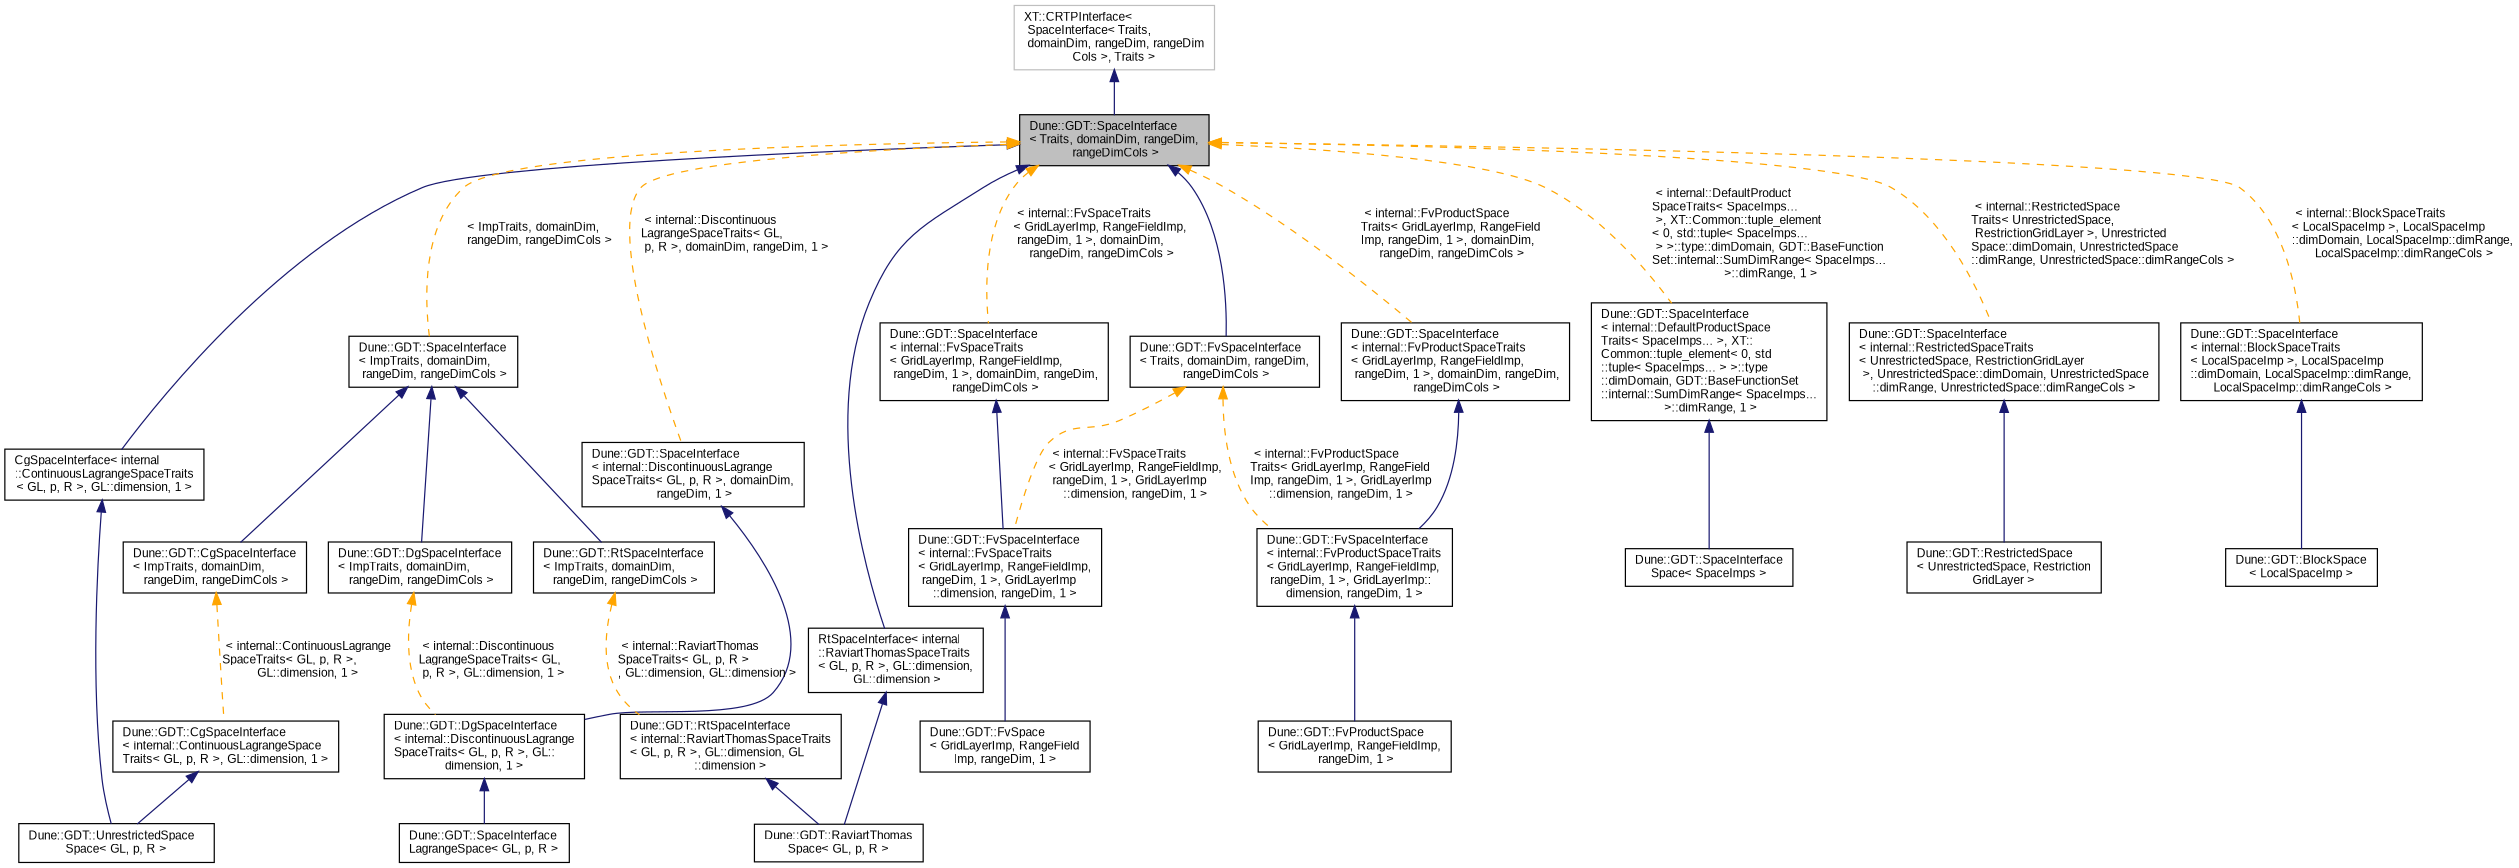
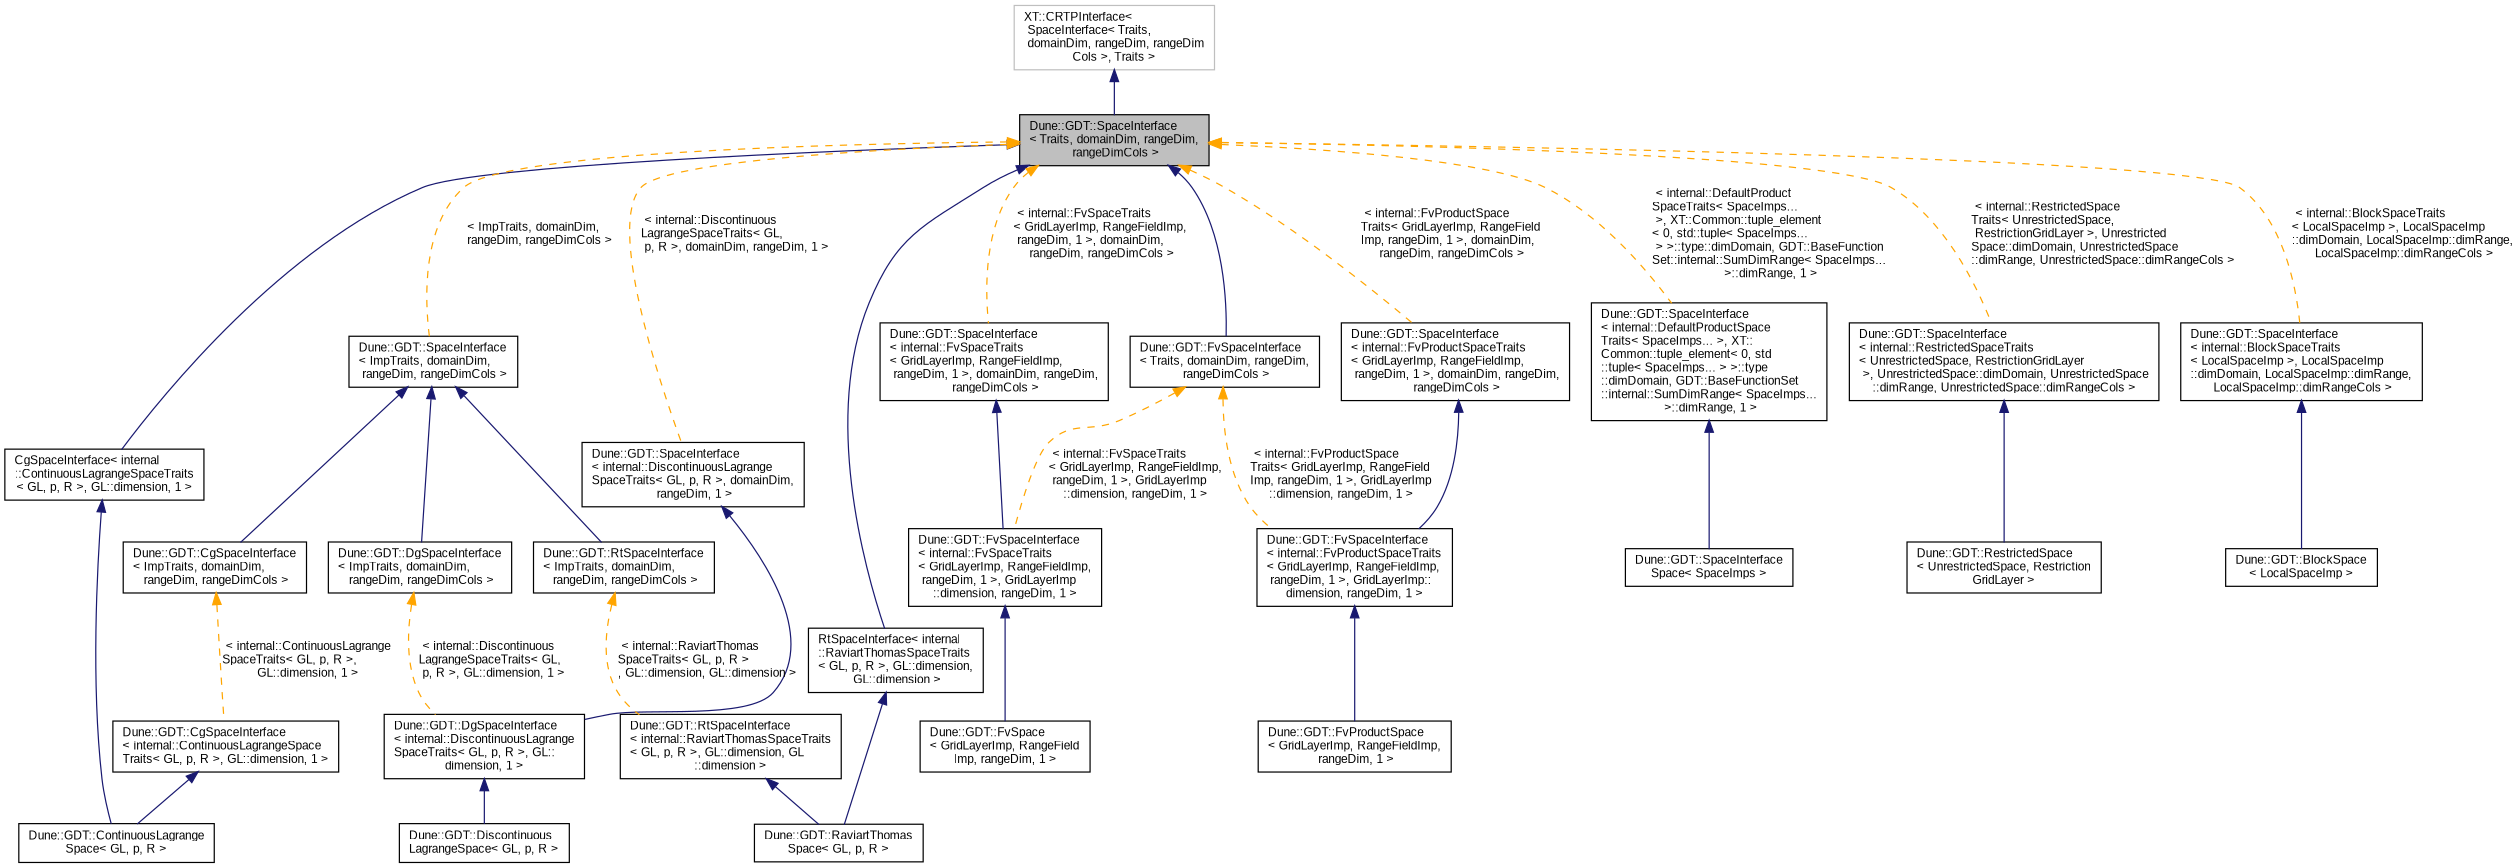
  digraph {
    fontname="Liberation Sans"
    rankdir=TB
    node [color=black fillcolor=white fontname="Liberation Sans" fontsize=10 shape=record style=filled]
    edge [color=midnightblue dir=back fontname="Liberation Sans" fontsize=10 labelfontname=Helvetica labelfontsize=10 style=solid]
    n1 [fillcolor=grey75 fontcolor=black height=0.2 label="Dune::GDT::SpaceInterface\l\< Traits, domainDim, rangeDim,\l rangeDimCols \>" width=0.4]
    n2 [height=0.2 label="CgSpaceInterface\< internal\l::ContinuousLagrangeSpaceTraits\l\< GL, p, R \>, GL::dimension, 1 \>" width=0.4]
    n3 [height=0.2 label="Dune::GDT::FvSpaceInterface\l\< Traits, domainDim, rangeDim,\l rangeDimCols \>" width=0.4]
    n4 [height=0.2 label="RtSpaceInterface\< internal\l::RaviartThomasSpaceTraits\l\< GL, p, R \>, GL::dimension,\l GL::dimension \>" width=0.4]
    n5 [height=0.2 label="Dune::GDT::SpaceInterface\l\< internal::DefaultProductSpace\lTraits\< SpaceImps... \>, XT::\lCommon::tuple_element\< 0, std\l::tuple\< SpaceImps... \> \>::type\l::dimDomain, GDT::BaseFunctionSet\l::internal::SumDimRange\< SpaceImps...\l \>::dimRange, 1 \>" width=0.4]
    n6 [height=0.2 label="Dune::GDT::SpaceInterface\l\< internal::DiscontinuousLagrange\lSpaceTraits\< GL, p, R \>, domainDim,\l rangeDim, 1 \>" width=0.4]
    n7 [height=0.2 label="Dune::GDT::SpaceInterface\l\< ImpTraits, domainDim,\l rangeDim, rangeDimCols \>" width=0.4]
    n8 [height=0.2 label="Dune::GDT::SpaceInterface\l\< internal::RestrictedSpaceTraits\l\< UnrestrictedSpace, RestrictionGridLayer\l \>, UnrestrictedSpace::dimDomain, UnrestrictedSpace\l::dimRange, UnrestrictedSpace::dimRangeCols \>" width=0.4]
    n9 [height=0.2 label="Dune::GDT::SpaceInterface\l\< internal::FvProductSpaceTraits\l\< GridLayerImp, RangeFieldImp,\l rangeDim, 1 \>, domainDim, rangeDim,\l rangeDimCols \>" width=0.4]
    n10 [height=0.2 label="Dune::GDT::SpaceInterface\l\< internal::FvSpaceTraits\l\< GridLayerImp, RangeFieldImp,\l rangeDim, 1 \>, domainDim, rangeDim,\l rangeDimCols \>" width=0.4]
    n11 [height=0.2 label="Dune::GDT::SpaceInterface\l\< internal::BlockSpaceTraits\l\< LocalSpaceImp \>, LocalSpaceImp\l::dimDomain, LocalSpaceImp::dimRange,\l LocalSpaceImp::dimRangeCols \>" width=0.4]
-   n12 [height=0.2 label="Dune::GDT::UnrestrictedSpace\lSpace\< GL, p, R \>" width=0.4]
+   n12 [height=0.2 label="Dune::GDT::ContinuousLagrange\lSpace\< GL, p, R \>" width=0.4]
    n13 [height=0.2 label="Dune::GDT::FvSpaceInterface\l\< internal::FvSpaceTraits\l\< GridLayerImp, RangeFieldImp,\l rangeDim, 1 \>, GridLayerImp\l::dimension, rangeDim, 1 \>" width=0.4]
    n14 [height=0.2 label="Dune::GDT::FvSpaceInterface\l\< internal::FvProductSpaceTraits\l\< GridLayerImp, RangeFieldImp,\l rangeDim, 1 \>, GridLayerImp::\ldimension, rangeDim, 1 \>" width=0.4]
    n15 [height=0.2 label="Dune::GDT::RaviartThomas\lSpace\< GL, p, R \>" width=0.4]
    n16 [height=0.2 label="Dune::GDT::SpaceInterface\lSpace\< SpaceImps \>" width=0.4]
    n17 [height=0.2 label="Dune::GDT::DgSpaceInterface\l\< internal::DiscontinuousLagrange\lSpaceTraits\< GL, p, R \>, GL::\ldimension, 1 \>" width=0.4]
    n18 [height=0.2 label="Dune::GDT::CgSpaceInterface\l\< ImpTraits, domainDim,\l rangeDim, rangeDimCols \>" width=0.4]
    n19 [height=0.2 label="Dune::GDT::DgSpaceInterface\l\< ImpTraits, domainDim,\l rangeDim, rangeDimCols \>" width=0.4]
    n20 [height=0.2 label="Dune::GDT::RtSpaceInterface\l\< ImpTraits, domainDim,\l rangeDim, rangeDimCols \>" width=0.4]
    n21 [height=0.2 label="Dune::GDT::RestrictedSpace\l\< UnrestrictedSpace, Restriction\lGridLayer \>" width=0.4]
    n22 [height=0.2 label="Dune::GDT::BlockSpace\l\< LocalSpaceImp \>" width=0.4]
    n23 [color=grey75 height=0.2 label="XT::CRTPInterface\<\l SpaceInterface\< Traits,\l domainDim, rangeDim, rangeDim\lCols \>, Traits \>" width=0.4]
    n24 [height=0.2 label="Dune::GDT::FvSpace\l\< GridLayerImp, RangeField\lImp, rangeDim, 1 \>" width=0.4]
    n25 [height=0.2 label="Dune::GDT::FvProductSpace\l\< GridLayerImp, RangeFieldImp,\l rangeDim, 1 \>" width=0.4]
-   n26 [height=0.2 label="Dune::GDT::SpaceInterface\lLagrangeSpace\< GL, p, R \>" width=0.4]
+   n26 [height=0.2 label="Dune::GDT::Discontinuous\lLagrangeSpace\< GL, p, R \>" width=0.4]
    n27 [height=0.2 label="Dune::GDT::CgSpaceInterface\l\< internal::ContinuousLagrangeSpace\lTraits\< GL, p, R \>, GL::dimension, 1 \>" width=0.4]
    n28 [height=0.2 label="Dune::GDT::RtSpaceInterface\l\< internal::RaviartThomasSpaceTraits\l\< GL, p, R \>, GL::dimension, GL\l::dimension \>" width=0.4]
    n1 -> n2
    n1 -> n3
    n1 -> n4
    n1 -> n5 [color=orange label=" \< internal::DefaultProduct\lSpaceTraits\< SpaceImps...\l \>, XT::Common::tuple_element\l\< 0, std::tuple\< SpaceImps...\l \> \>::type::dimDomain, GDT::BaseFunction\lSet::internal::SumDimRange\< SpaceImps...\l \>::dimRange, 1 \>" style=dashed]
    n1 -> n6 [color=orange label=" \< internal::Discontinuous\lLagrangeSpaceTraits\< GL,\l p, R \>, domainDim, rangeDim, 1 \>" style=dashed]
    n1 -> n7 [color=orange label=" \< ImpTraits, domainDim,\l rangeDim, rangeDimCols \>" style=dashed]
    n1 -> n8 [color=orange label=" \< internal::RestrictedSpace\lTraits\< UnrestrictedSpace,\l RestrictionGridLayer \>, Unrestricted\lSpace::dimDomain, UnrestrictedSpace\l::dimRange, UnrestrictedSpace::dimRangeCols \>" style=dashed]
    n1 -> n9 [color=orange label=" \< internal::FvProductSpace\lTraits\< GridLayerImp, RangeField\lImp, rangeDim, 1 \>, domainDim,\l rangeDim, rangeDimCols \>" style=dashed]
    n1 -> n10 [color=orange label=" \< internal::FvSpaceTraits\l\< GridLayerImp, RangeFieldImp,\l rangeDim, 1 \>, domainDim,\l rangeDim, rangeDimCols \>" style=dashed]
    n1 -> n11 [color=orange label=" \< internal::BlockSpaceTraits\l\< LocalSpaceImp \>, LocalSpaceImp\l::dimDomain, LocalSpaceImp::dimRange,\l LocalSpaceImp::dimRangeCols \>" style=dashed]
    n2 -> n12
    n3 -> n13 [color=orange label=" \< internal::FvSpaceTraits\l\< GridLayerImp, RangeFieldImp,\l rangeDim, 1 \>, GridLayerImp\l::dimension, rangeDim, 1 \>" style=dashed]
    n3 -> n14 [color=orange label=" \< internal::FvProductSpace\lTraits\< GridLayerImp, RangeField\lImp, rangeDim, 1 \>, GridLayerImp\l::dimension, rangeDim, 1 \>" style=dashed]
    n4 -> n15
    n5 -> n16
    n6 -> n17
    n7 -> n18
    n7 -> n19
    n7 -> n20
    n8 -> n21
    n9 -> n14
    n10 -> n13
    n11 -> n22
    n13 -> n24
    n14 -> n25
    n17 -> n26
    n18 -> n27 [color=orange label=" \< internal::ContinuousLagrange\lSpaceTraits\< GL, p, R \>,\l GL::dimension, 1 \>" style=dashed]
    n19 -> n17 [color=orange label=" \< internal::Discontinuous\lLagrangeSpaceTraits\< GL,\l p, R \>, GL::dimension, 1 \>" style=dashed]
    n20 -> n28 [color=orange label=" \< internal::RaviartThomas\lSpaceTraits\< GL, p, R \>\l, GL::dimension, GL::dimension \>" style=dashed]
    n23 -> n1
    n27 -> n12
    n28 -> n15
  }
